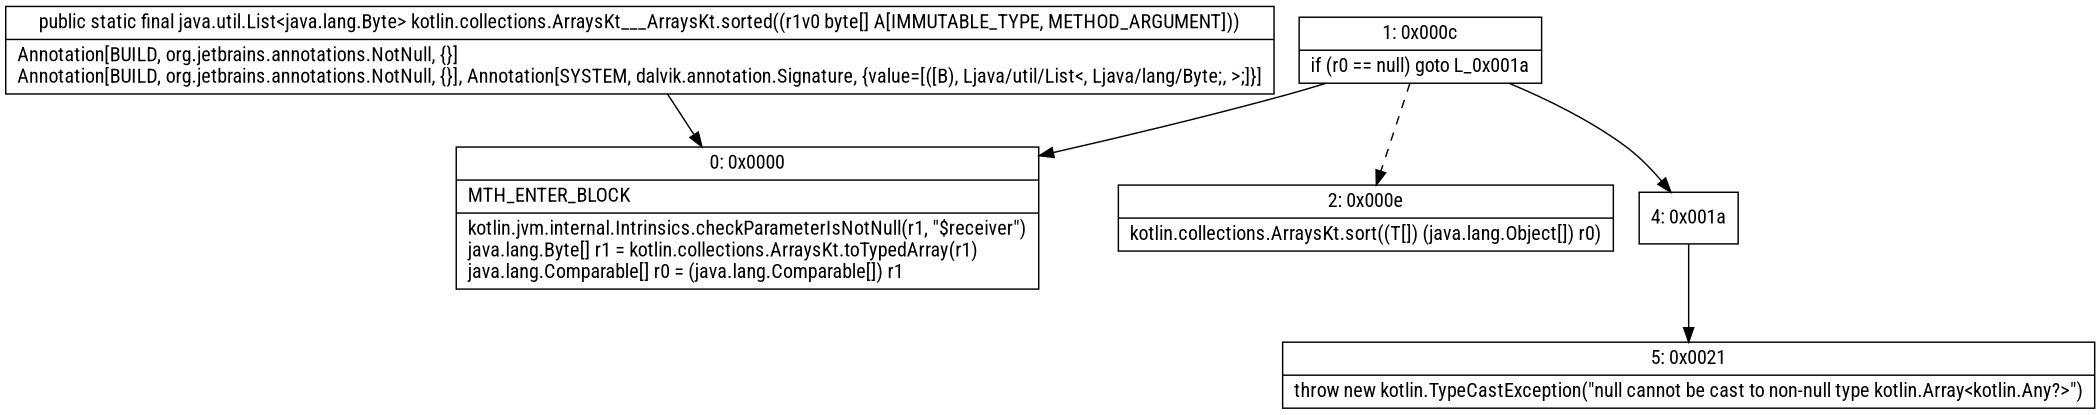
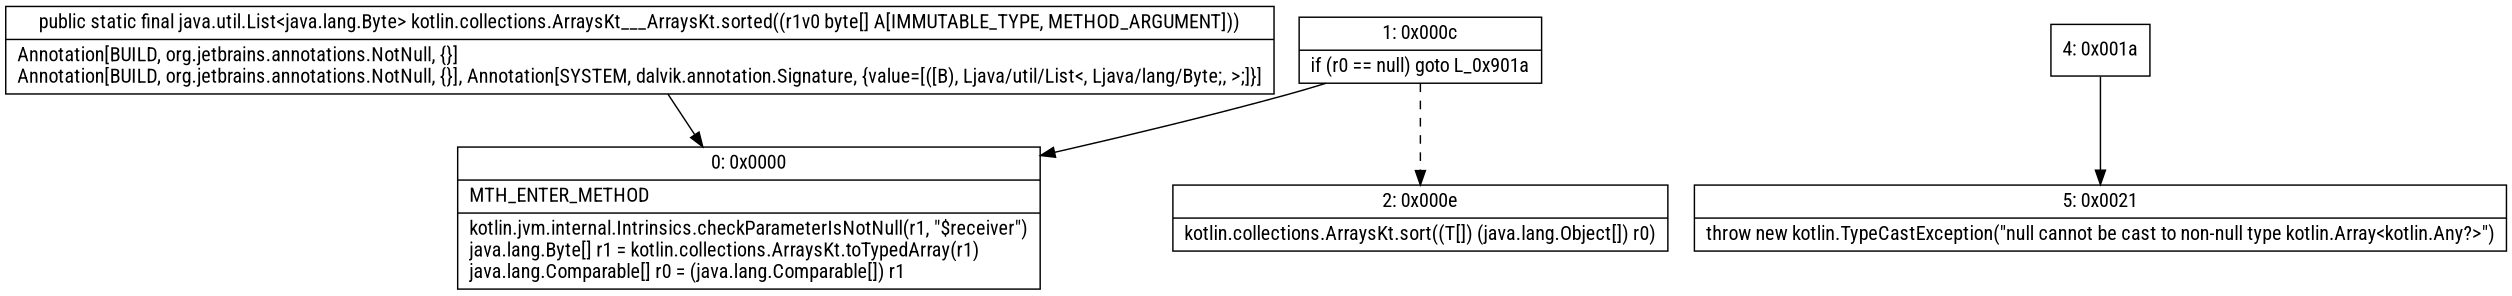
  digraph {
    fontname="Roboto Condensed"
    node [fontname="Roboto Condensed" shape=record]
    edge [fontname="Roboto Condensed"]
-   n1 [label="{0\:\ 0x0000|MTH_ENTER_BLOCK\l|kotlin.jvm.internal.Intrinsics.checkParameterIsNotNull(r1, \"$receiver\")\ljava.lang.Byte[] r1 = kotlin.collections.ArraysKt.toTypedArray(r1)\ljava.lang.Comparable[] r0 = (java.lang.Comparable[]) r1\l}"]
-   n2 [label="{1\:\ 0x000c|if (r0 == null) goto L_0x001a\l}"]
+   n1 [label="{0\:\ 0x0000|MTH_ENTER_METHOD\l|kotlin.jvm.internal.Intrinsics.checkParameterIsNotNull(r1, \"$receiver\")\ljava.lang.Byte[] r1 = kotlin.collections.ArraysKt.toTypedArray(r1)\ljava.lang.Comparable[] r0 = (java.lang.Comparable[]) r1\l}"]
+   n2 [label="{1\:\ 0x000c|if (r0 == null) goto L_0x901a\l}"]
    n3 [label="{2\:\ 0x000e|kotlin.collections.ArraysKt.sort((T[]) (java.lang.Object[]) r0)\l}"]
    n4 [label="{4\:\ 0x001a}"]
    n5 [label="{5\:\ 0x0021|throw new kotlin.TypeCastException(\"null cannot be cast to non\-null type kotlin.Array\<kotlin.Any?\>\")\l}"]
    n6 [label="{public static final java.util.List\<java.lang.Byte\> kotlin.collections.ArraysKt___ArraysKt.sorted((r1v0 byte[] A[IMMUTABLE_TYPE, METHOD_ARGUMENT]))  | Annotation[BUILD, org.jetbrains.annotations.NotNull, \{\}]\lAnnotation[BUILD, org.jetbrains.annotations.NotNull, \{\}], Annotation[SYSTEM, dalvik.annotation.Signature, \{value=[([B), Ljava\/util\/List\<, Ljava\/lang\/Byte;, \>;]\}]\l}"]
    n2 -> n1
    n2 -> n3 [style=dashed]
-   n2 -> n4
    n4 -> n5
    n6 -> n1
  }
